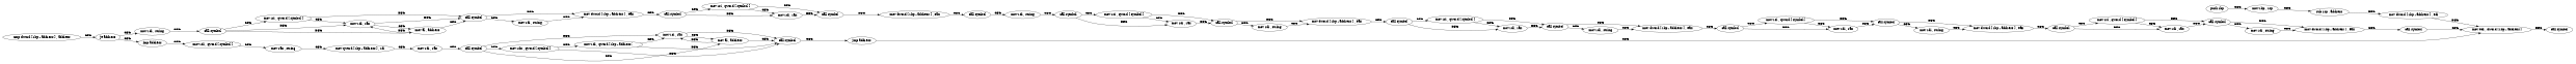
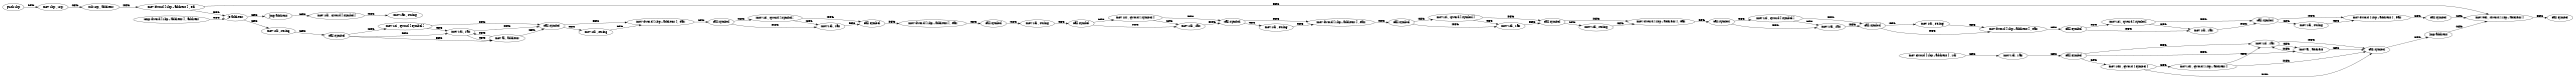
  digraph {
    rankdir=LR
    n1 [label="push rbp"]
    n2 [label="mov rbp , rsp"]
    n3 [label="sub rsp , address"]
    n4 [label="mov dword [ rbp - address ] , edi"]
    n5 [label="je address"]
    n6 [label="mov edi , dword [ rbp - address ]"]
    n7 [label="cmp dword [ rbp - address ] , address"]
    n8 [label="mov rdi , string"]
    n9 [label="jmp address"]
    n10 [label="call symbol"]
    n11 [label="call symbol"]
    n12 [label="mov rdi , qword [ symbol ]"]
    n13 [label="mov rsi , qword [ symbol ]"]
    n14 [label="mov rdi , rax"]
    n15 [label="mov al , address"]
    n16 [label="mov rax , string"]
    n17 [label="call symbol"]
    n18 [label="mov rdi , string"]
    n19 [label="mov dword [ rbp - address ] , eax"]
    n20 [label="call symbol"]
    n21 [label="mov rsi , qword [ symbol ]"]
    n22 [label="mov rdi , rax"]
    n23 [label="call symbol"]
    n24 [label="mov dword [ rbp - address ] , eax"]
    n25 [label="call symbol"]
    n26 [label="mov rdi , string"]
    n27 [label="call symbol"]
    n28 [label="mov rsi , qword [ symbol ]"]
    n29 [label="mov rdi , rax"]
    n30 [label="call symbol"]
    n31 [label="mov rdi , string"]
    n32 [label="mov dword [ rbp - address ] , eax"]
    n33 [label="call symbol"]
    n34 [label="mov rsi , qword [ symbol ]"]
    n35 [label="mov rdi , rax"]
    n36 [label="call symbol"]
    n37 [label="mov rdi , string"]
    n38 [label="mov dword [ rbp - address ] , eax"]
    n39 [label="call symbol"]
    n40 [label="mov rsi , qword [ symbol ]"]
    n41 [label="mov rdi , rax"]
    n42 [label="call symbol"]
    n43 [label="mov rdi , string"]
    n44 [label="mov dword [ rbp - address ] , eax"]
    n45 [label="call symbol"]
    n46 [label="mov rsi , qword [ symbol ]"]
    n47 [label="mov rdi , rax"]
    n48 [label="call symbol"]
    n49 [label="mov rdi , string"]
    n50 [label="mov dword [ rbp - address ] , eax"]
    n51 [label="call symbol"]
    n52 [label="mov qword [ rbp - address ] , rdi"]
    n53 [label="mov rdi , rax"]
    n54 [label="call symbol"]
    n55 [label="mov rdx , qword [ symbol ]"]
    n56 [label="mov rsi , rax"]
    n57 [label="mov al , address"]
    n58 [label="mov rdi , qword [ rbp - address ]"]
    n59 [label="call symbol"]
    n60 [label="jmp address"]
    n1 -> n2 [label=CFG]
    n2 -> n3 [label=CFG]
    n3 -> n4 [label=DFG]
+   n4 -> n5 [label=DFG]
    n4 -> n6 [label=DFG]
    n5 -> n8 [label=CFG]
    n5 -> n9 [label=CFG]
    n6 -> n10 [label=DFG]
    n7 -> n5 [label=CFG]
    n8 -> n11 [label=CFG]
    n9 -> n12 [label=CFG]
    n11 -> n13 [label=CFG]
    n11 -> n14 [label=DFG]
    n11 -> n15 [label=DFG]
    n12 -> n16 [label=CFG]
    n13 -> n14 [label=CFG]
    n13 -> n17 [label=DFG]
    n14 -> n15 [label=CFG]
    n14 -> n17 [label=DFG]
    n15 -> n14 [label=DFG]
    n15 -> n17 [label=CFG]
-   n16 -> n52 [label=CFG]
    n17 -> n18 [label=CFG]
    n17 -> n19 [label=DFG]
    n18 -> n19 [label=CFG]
    n19 -> n20 [label=CFG]
    n20 -> n21 [label=CFG]
    n20 -> n22 [label=DFG]
    n21 -> n22 [label=CFG]
    n21 -> n23 [label=DFG]
    n22 -> n23 [label=DFG]
    n23 -> n24 [label=DFG]
    n24 -> n25 [label=CFG]
    n25 -> n26 [label=CFG]
    n26 -> n27 [label=CFG]
    n27 -> n28 [label=CFG]
    n27 -> n29 [label=DFG]
    n28 -> n29 [label=CFG]
    n28 -> n30 [label=DFG]
    n29 -> n30 [label=DFG]
    n30 -> n31 [label=CFG]
    n30 -> n32 [label=DFG]
    n31 -> n32 [label=CFG]
    n32 -> n33 [label=CFG]
    n33 -> n34 [label=CFG]
    n33 -> n35 [label=DFG]
    n34 -> n35 [label=CFG]
    n34 -> n36 [label=DFG]
    n35 -> n36 [label=DFG]
    n36 -> n37 [label=CFG]
    n36 -> n38 [label=DFG]
    n37 -> n38 [label=CFG]
    n38 -> n39 [label=CFG]
    n39 -> n40 [label=CFG]
    n39 -> n41 [label=DFG]
    n40 -> n41 [label=CFG]
    n40 -> n42 [label=DFG]
    n41 -> n42 [label=DFG]
    n42 -> n43 [label=CFG]
    n42 -> n44 [label=DFG]
    n43 -> n44 [label=CFG]
    n44 -> n45 [label=CFG]
    n45 -> n46 [label=CFG]
    n45 -> n47 [label=DFG]
    n46 -> n47 [label=CFG]
    n46 -> n48 [label=DFG]
    n47 -> n48 [label=DFG]
    n48 -> n49 [label=CFG]
    n48 -> n50 [label=DFG]
    n49 -> n50 [label=CFG]
    n50 -> n51 [label=CFG]
    n51 -> n6 [label=CFG]
    n52 -> n53 [label=CFG]
    n53 -> n54 [label=CFG]
    n54 -> n55 [label=CFG]
    n54 -> n56 [label=DFG]
    n54 -> n57 [label=DFG]
    n55 -> n58 [label=CFG]
    n55 -> n59 [label=DFG]
    n56 -> n57 [label=CFG]
    n56 -> n59 [label=DFG]
    n57 -> n56 [label=DFG]
    n57 -> n59 [label=CFG]
    n58 -> n56 [label=CFG]
    n58 -> n59 [label=DFG]
    n59 -> n60 [label=CFG]
    n60 -> n6 [label=CFG]
  }
